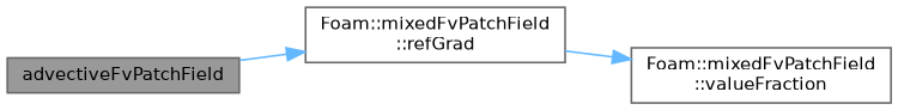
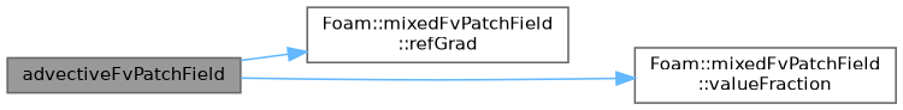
  digraph {
    rankdir=LR
    node [color=grey40 fillcolor=white fontname=Helvetica fontsize=10 shape=box style=filled]
    edge [color=steelblue1 fontname=Helvetica fontsize=10 labelfontname=Helvetica labelfontsize=10 style=solid]
    n1 [color=gray40 fillcolor=grey60 fontcolor=black height=0.2 label=advectiveFvPatchField width=0.4]
    n2 [height=0.2 label="Foam::mixedFvPatchField\l::refGrad" width=0.4]
    n3 [height=0.2 label="Foam::mixedFvPatchField\l::valueFraction" width=0.4]
    n1 -> n2
-   n2 -> n3
+   n1 -> n3
  }
